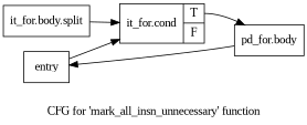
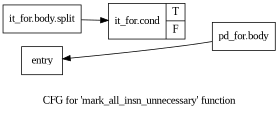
  digraph {
    fontname="Liberation Serif"
    label="CFG for 'mark_all_insn_unnecessary' function"
    rankdir=LR
    node [fontname="Liberation Serif" shape=record]
    edge [fontname="Liberation Serif"]
    n1 [label="{entry}"]
    n2 [label="{it_for.cond|{<s0>T|<s1>F}}"]
    n3 [label="{pd_for.body}"]
    n4 [label="{it_for.body.split}"]
-   n1 -> n2
-   n2 -> n3 [tailport=s0]
    n3 -> n1
    n4 -> n2
  }
